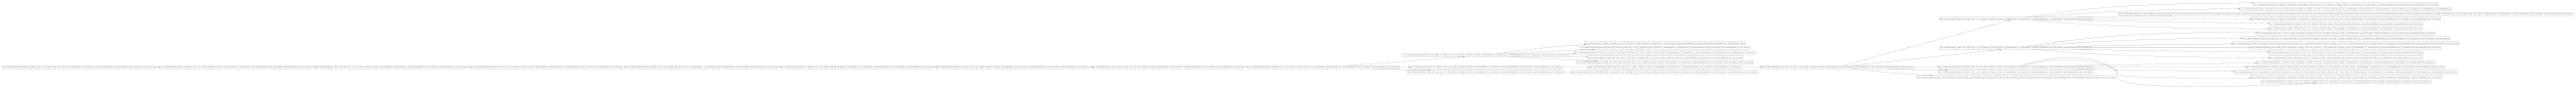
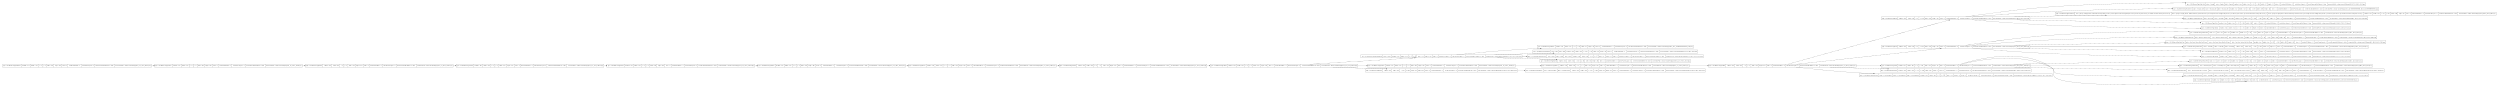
  digraph {
    rankdir=LR
    node [fontname=Arial shape=record]
    n1 [label="{type = XCUIElementTypeWindow\l|enabled = true\l|visible = true\l|x = 0\l|y = 0\l|width = 375\l|height = 667\l|index = 0\l|numberOfChildren = 2\l|numInParentLayout = 0\l|eventGeneratedOnElement = false \l|screenshotPath = edison-search/S0/pngs/0.0_0.0_750.0_1334.0.png\l}"]
    n2 [label="{type = XCUIElementTypeOther\l|enabled = true\l|visible = true\l|x = 0\l|y = 0\l|width = 375\l|height = 667\l|index = 1\l|numberOfChildren = 1\l|numInParentLayout = 1\l|eventGeneratedOnElement = false \l|screenshotPath = edison-search/S0/pngs/0.0_0.0_750.0_1334.0.png\l}"]
    n3 [label="{type = XCUIElementTypeOther\l|enabled = true\l|visible = true\l|x = 0\l|y = 0\l|width = 375\l|height = 667\l|index = 0\l|numberOfChildren = 1\l|numInParentLayout = 0\l|eventGeneratedOnElement = false \l|screenshotPath = edison-search/S0/pngs/0.0_0.0_750.0_1334.0.png\l}"]
    n4 [label="{type = XCUIElementTypeOther\l|enabled = true\l|visible = true\l|x = 0\l|y = 0\l|width = 375\l|height = 667\l|index = 0\l|numberOfChildren = 1\l|numInParentLayout = 0\l|eventGeneratedOnElement = false \l|screenshotPath = edison-search/S0/pngs/0.0_0.0_750.0_1334.0.png\l}"]
    n5 [label="{type = XCUIElementTypeOther\l|enabled = true\l|visible = true\l|x = 0\l|y = 0\l|width = 375\l|height = 667\l|index = 0\l|numberOfChildren = 1\l|numInParentLayout = 0\l|eventGeneratedOnElement = false \l|screenshotPath = edison-search/S0/pngs/0.0_0.0_750.0_1334.0.png\l}"]
    n6 [label="{type = XCUIElementTypeOther\l|enabled = true\l|visible = true\l|x = 0\l|y = 0\l|width = 375\l|height = 667\l|index = 0\l|numberOfChildren = 1\l|numInParentLayout = 0\l|eventGeneratedOnElement = false \l|screenshotPath = edison-search/S0/pngs/0.0_0.0_750.0_1334.0.png\l}"]
    n7 [label="{type = XCUIElementTypeOther\l|enabled = true\l|visible = true\l|x = 0\l|y = 0\l|width = 375\l|height = 667\l|index = 0\l|numberOfChildren = 1\l|numInParentLayout = 0\l|eventGeneratedOnElement = false \l|screenshotPath = edison-search/S0/pngs/0.0_0.0_750.0_1334.0.png\l}"]
    n8 [label="{type = XCUIElementTypeOther\l|enabled = true\l|visible = true\l|x = 0\l|y = 0\l|width = 375\l|height = 667\l|index = 0\l|numberOfChildren = 1\l|numInParentLayout = 0\l|eventGeneratedOnElement = false \l|screenshotPath = edison-search/S0/pngs/0.0_0.0_750.0_1334.0.png\l}"]
    n9 [label="{type = XCUIElementTypeOther\l|enabled = true\l|visible = true\l|x = 0\l|y = 0\l|width = 375\l|height = 667\l|index = 0\l|numberOfChildren = 4\l|numInParentLayout = 0\l|eventGeneratedOnElement = false \l|screenshotPath = edison-search/S0/pngs/0.0_0.0_750.0_1334.0.png\l}"]
    n10 [label="{type = XCUIElementTypeNavigationBar\l|name = Inbox\l|enabled = true\l|visible = true\l|x = 0\l|y = 20\l|width = 375\l|height = 148\l|index = 0\l|numberOfChildren = 5\l|numInParentLayout = 0\l|eventGeneratedOnElement = false \l|screenshotPath = edison-search/S0/pngs/0.0_40.0_750.0_336.0.png\l}"]
    n11 [label="{type = XCUIElementTypeOther\l|enabled = true\l|visible = true\l|x = 0\l|y = 0\l|width = 375\l|height = 667\l|index = 1\l|numberOfChildren = 1\l|numInParentLayout = 1\l|eventGeneratedOnElement = false \l|screenshotPath = edison-search/S0/pngs/0.0_0.0_750.0_1334.0.png\l}"]
    n12 [label="{type = XCUIElementTypeOther\l|enabled = true\l|visible = true\l|x = 291\l|y = 583\l|width = 80\l|height = 80\l|index = 3\l|numberOfChildren = 1\l|numInParentLayout = 3\l|eventGeneratedOnElement = false \l|screenshotPath = edison-search/S0/pngs/582.0_1166.0_742.0_1326.0.png\l}"]
    n13 [label="{type = XCUIElementTypeButton\l|enabled = true\l|visible = true\l|x = 8\l|y = 20\l|width = 51\l|height = 44\l|index = 0\l|numberOfChildren = 0\l|numInParentLayout = 0\l|eventGeneratedOnElement = false \l|screenshotPath = edison-search/S0/pngs/16.0_40.0_118.00000000000001_128.0.png\l}"]
    n14 [label="{type = XCUIElementTypeButton\l|name = Edit\l|label = Edit\l|enabled = true\l|visible = true\l|x = 329\l|y = 20\l|width = 38\l|height = 44\l|index = 1\l|numberOfChildren = 0\l|numInParentLayout = 1\l|eventGeneratedOnElement = false \l|screenshotPath = edison-search/S0/pngs/658.0_40.0_734.0_128.0.png\l}"]
    n15 [label="{type = XCUIElementTypeStaticText\l|value = Inbox\l|name = Inbox\l|label = Inbox\l|enabled = true\l|visible = true\l|x = 16\l|y = 67\l|width = 87\l|height = 42\l|index = 2\l|numberOfChildren = 0\l|numInParentLayout = 2\l|eventGeneratedOnElement = false \l|screenshotPath = edison-search/S0/pngs/32.0_134.0_206.0_218.0.png\l}"]
    n16 [label="{type = XCUIElementTypeButton\l|enabled = true\l|visible = true\l|x = 315\l|y = 56\l|width = 60\l|height = 60\l|index = 3\l|numberOfChildren = 0\l|numInParentLayout = 3\l|eventGeneratedOnElement = false \l|screenshotPath = edison-search/S0/pngs/630.0_112.0_750.0_232.0.png\l}"]
-   n17 [label="{type = XCUIElementTypeSearchField\l|name = Search\l|label = Search\l|enabled = true\l|visible = true\l|x = 16\l|y = 117\l|width = 343\l|height = 36\l|index = 4\l|numberOfChildren = 0\l|numInParentLayout = 4\l|eventGeneratedOnElement = true \l|screenshotPath = edison-search/S0/pngs/32.0_234.0_718.0_306.0.png\l}"]
    n18 [label="{type = XCUIElementTypeOther\l|enabled = true\l|visible = true\l|x = 0\l|y = 0\l|width = 375\l|height = 667\l|index = 0\l|numberOfChildren = 1\l|numInParentLayout = 0\l|eventGeneratedOnElement = false \l|screenshotPath = edison-search/S0/pngs/0.0_0.0_750.0_1334.0.png\l}"]
    n19 [label="{type = XCUIElementTypeButton\l|name = compose button\l|label = compose button\l|enabled = true\l|visible = true\l|x = 291\l|y = 583\l|width = 80\l|height = 80\l|index = 0\l|numberOfChildren = 0\l|numInParentLayout = 0\l|eventGeneratedOnElement = false \l|screenshotPath = edison-search/S0/pngs/582.0_1166.0_742.0_1326.0.png\l}"]
    n20 [label="{type = XCUIElementTypeTable\l|enabled = true\l|visible = true\l|x = 0\l|y = 0\l|width = 375\l|height = 667\l|index = 0\l|numberOfChildren = 9\l|numInParentLayout = 0\l|eventGeneratedOnElement = false \l|screenshotPath = edison-search/S0/pngs/0.0_0.0_750.0_1334.0.png\l}"]
    n21 [label="{type = XCUIElementTypeCell\l|enabled = true\l|visible = true\l|x = 0\l|y = 168\l|width = 375\l|height = 117\l|index = 1\l|numberOfChildren = 6\l|numInParentLayout = 1\l|eventGeneratedOnElement = false \l|screenshotPath = edison-search/S0/pngs/0.0_336.0_750.0_570.0.png\l}"]
    n22 [label="{type = XCUIElementTypeCell\l|enabled = true\l|visible = true\l|x = 0\l|y = 285\l|width = 375\l|height = 117\l|index = 2\l|numberOfChildren = 6\l|numInParentLayout = 2\l|eventGeneratedOnElement = false \l|screenshotPath = edison-search/S0/pngs/0.0_570.0_750.0_804.0.png\l}"]
    n23 [label="{type = XCUIElementTypeCell\l|enabled = true\l|visible = true\l|x = 0\l|y = 402\l|width = 375\l|height = 117\l|index = 3\l|numberOfChildren = 6\l|numInParentLayout = 3\l|eventGeneratedOnElement = false \l|screenshotPath = edison-search/S0/pngs/0.0_804.0_750.0_1038.0.png\l}"]
    n24 [label="{type = XCUIElementTypeOther\l|enabled = true\l|visible = true\l|x = 20\l|y = 519\l|width = 355\l|height = 1\l|index = 4\l|numberOfChildren = 0\l|numInParentLayout = 4\l|eventGeneratedOnElement = false \l|screenshotPath = edison-search/S0/pngs/40.0_1038.0_750.0_1040.0.png\l}"]
    n25 [label="{type = XCUIElementTypeStaticText\l|value = 3 conversations\l|name = 3 conversations\l|label = 3 conversations\l|enabled = true\l|visible = true\l|x = 0\l|y = 534\l|width = 375\l|height = 21\l|index = 6\l|numberOfChildren = 0\l|numInParentLayout = 6\l|eventGeneratedOnElement = false \l|screenshotPath = edison-search/S0/pngs/0.0_1068.0_750.0_1110.0.png\l}"]
    n26 [label="{type = XCUIElementTypeStaticText\l|value = Google\l|name = Google\l|label = Google\l|enabled = true\l|visible = true\l|x = 41\l|y = 186\l|width = 57\l|height = 21\l|index = 0\l|numberOfChildren = 0\l|numInParentLayout = 0\l|eventGeneratedOnElement = false \l|screenshotPath = edison-search/S0/pngs/82.0_372.0_196.0_414.0.png\l}"]
    n27 [label="{type = XCUIElementTypeStaticText\l|value = Security alert\l|name = Security alert\l|label = Security alert\l|enabled = true\l|visible = true\l|x = 23\l|y = 209\l|width = 309\l|height = 18\l|index = 1\l|numberOfChildren = 0\l|numInParentLayout = 1\l|eventGeneratedOnElement = false \l|screenshotPath = edison-search/S0/pngs/46.0_417.99999999999994_664.0_453.99999999999994.png\l}"]
    n28 [label="{type = XCUIElementTypeStaticText\l|value = [image: Google] Email - Edison Mail was granted access to your Google Account email@example.com If you did not grant access, you should check this activity and secure yo  \l|name = [image: Google] Email - Edison Mail was granted access to your Google Account email@example.com If you did not grant access, you should check this activity and secure yo  \l|label = [image: Google] Email - Edison Mail was granted access to your Google Account email@example.com If you did not grant access, you should check this activity and secure yo  \l|enabled = true\l|visible = true\l|x = 23\l|y = 231\l|width = 309\l|height = 36\l|index = 2\l|numberOfChildren = 0\l|numInParentLayout = 2\l|eventGeneratedOnElement = false \l|screenshotPath = edison-search/S0/pngs/46.0_462.0_664.0_534.0.png\l}"]
    n29 [label="{type = XCUIElementTypeStaticText\l|value = 11:26 AM\l|name = 11:26 AM\l|label = 11:26 AM\l|enabled = true\l|visible = true\l|x = 296\l|y = 188\l|width = 56\l|height = 17\l|index = 3\l|numberOfChildren = 0\l|numInParentLayout = 3\l|eventGeneratedOnElement = false \l|screenshotPath = edison-search/S0/pngs/592.0_376.0_704.0_410.0.png\l}"]
    n30 [label="{type = XCUIElementTypeOther\l|enabled = true\l|visible = true\l|x = 23\l|y = 284\l|width = 352\l|height = 1\l|index = 4\l|numberOfChildren = 0\l|numInParentLayout = 4\l|eventGeneratedOnElement = false \l|screenshotPath = edison-search/S0/pngs/46.0_568.0_750.0_570.0.png\l}"]
    n31 [label="{type = XCUIElementTypeButton\l|enabled = true\l|visible = true\l|x = 5\l|y = 171\l|width = 60\l|height = 65\l|index = 5\l|numberOfChildren = 1\l|numInParentLayout = 5\l|eventGeneratedOnElement = false \l|screenshotPath = edison-search/S0/pngs/10.0_342.0_130.0_472.0.png\l}"]
    n32 [label="{type = XCUIElementTypeStaticText\l|value = me\l|name = me\l|label = me\l|enabled = true\l|visible = true\l|x = 41\l|y = 303\l|width = 25\l|height = 21\l|index = 0\l|numberOfChildren = 0\l|numInParentLayout = 0\l|eventGeneratedOnElement = false \l|screenshotPath = edison-search/S0/pngs/82.0_606.0_132.0_648.0.png\l}"]
    n33 [label="{type = XCUIElementTypeStaticText\l|value = Testing 1 search term\l|name = Testing 1 search term\l|label = Testing 1 search term\l|enabled = true\l|visible = true\l|x = 23\l|y = 326\l|width = 309\l|height = 18\l|index = 1\l|numberOfChildren = 0\l|numInParentLayout = 1\l|eventGeneratedOnElement = false \l|screenshotPath = edison-search/S0/pngs/46.0_652.0_664.0_688.0.png\l}"]
    n34 [label="{type = XCUIElementTypeStaticText\l|value = Sent from Yahoo Mail for iPhone  \l|name = Sent from Yahoo Mail for iPhone  \l|label = Sent from Yahoo Mail for iPhone  \l|enabled = true\l|visible = true\l|x = 23\l|y = 348\l|width = 309\l|height = 36\l|index = 2\l|numberOfChildren = 0\l|numInParentLayout = 2\l|eventGeneratedOnElement = false \l|screenshotPath = edison-search/S0/pngs/46.0_696.0_664.0_768.0.png\l}"]
    n35 [label="{type = XCUIElementTypeStaticText\l|value = Yesterday\l|name = Yesterday\l|label = Yesterday\l|enabled = true\l|visible = true\l|x = 292\l|y = 305\l|width = 60\l|height = 17\l|index = 3\l|numberOfChildren = 0\l|numInParentLayout = 3\l|eventGeneratedOnElement = false \l|screenshotPath = edison-search/S0/pngs/584.0_610.0_704.0_644.0.png\l}"]
    n36 [label="{type = XCUIElementTypeOther\l|enabled = true\l|visible = true\l|x = 23\l|y = 401\l|width = 352\l|height = 1\l|index = 4\l|numberOfChildren = 0\l|numInParentLayout = 4\l|eventGeneratedOnElement = false \l|screenshotPath = edison-search/S0/pngs/46.0_802.0_750.0_804.0.png\l}"]
    n37 [label="{type = XCUIElementTypeButton\l|enabled = true\l|visible = true\l|x = 5\l|y = 288\l|width = 60\l|height = 65\l|index = 5\l|numberOfChildren = 1\l|numInParentLayout = 5\l|eventGeneratedOnElement = false \l|screenshotPath = edison-search/S0/pngs/10.0_576.0_130.0_706.0.png\l}"]
    n38 [label="{type = XCUIElementTypeStaticText\l|value = me\l|name = me\l|label = me\l|enabled = true\l|visible = true\l|x = 41\l|y = 420\l|width = 25\l|height = 21\l|index = 0\l|numberOfChildren = 0\l|numInParentLayout = 0\l|eventGeneratedOnElement = false \l|screenshotPath = edison-search/S0/pngs/82.0_840.0_132.0_882.0.png\l}"]
    n39 [label="{type = XCUIElementTypeStaticText\l|value = Something else\l|name = Something else\l|label = Something else\l|enabled = true\l|visible = true\l|x = 23\l|y = 443\l|width = 309\l|height = 18\l|index = 1\l|numberOfChildren = 0\l|numInParentLayout = 1\l|eventGeneratedOnElement = false \l|screenshotPath = edison-search/S0/pngs/46.0_886.0_664.0_922.0.png\l}"]
    n40 [label="{type = XCUIElementTypeStaticText\l|value = This message has no content.  \l|name = This message has no content.  \l|label = This message has no content.  \l|enabled = true\l|visible = true\l|x = 23\l|y = 465\l|width = 309\l|height = 36\l|index = 2\l|numberOfChildren = 0\l|numInParentLayout = 2\l|eventGeneratedOnElement = false \l|screenshotPath = edison-search/S0/pngs/46.0_930.0_664.0_1002.0.png\l}"]
    n41 [label="{type = XCUIElementTypeStaticText\l|value = Yesterday\l|name = Yesterday\l|label = Yesterday\l|enabled = true\l|visible = true\l|x = 292\l|y = 422\l|width = 60\l|height = 17\l|index = 3\l|numberOfChildren = 0\l|numInParentLayout = 3\l|eventGeneratedOnElement = false \l|screenshotPath = edison-search/S0/pngs/584.0_844.0_704.0_878.0.png\l}"]
    n42 [label="{type = XCUIElementTypeButton\l|enabled = true\l|visible = true\l|x = 5\l|y = 405\l|width = 60\l|height = 65\l|index = 5\l|numberOfChildren = 1\l|numInParentLayout = 5\l|eventGeneratedOnElement = false \l|screenshotPath = edison-search/S0/pngs/10.0_810.0000000000001_130.0_940.0000000000001.png\l}"]
    n1 -> n2
    n2 -> n3
    n3 -> n4
    n4 -> n5
    n5 -> n6
    n6 -> n7
    n7 -> n8
    n8 -> n9
    n9 -> n10
    n9 -> n11
    n9 -> n12
    n10 -> n13
    n10 -> n14
    n10 -> n15
    n10 -> n16
-   n10 -> n17
    n11 -> n18
    n12 -> n19
    n18 -> n20
    n20 -> n21
    n20 -> n22
    n20 -> n23
    n20 -> n24
    n20 -> n25
    n21 -> n26
    n21 -> n27
    n21 -> n28
    n21 -> n29
    n21 -> n30
    n21 -> n31
    n22 -> n32
    n22 -> n33
    n22 -> n34
    n22 -> n35
    n22 -> n36
    n22 -> n37
    n23 -> n38
    n23 -> n39
    n23 -> n40
    n23 -> n41
    n23 -> n42
  }
